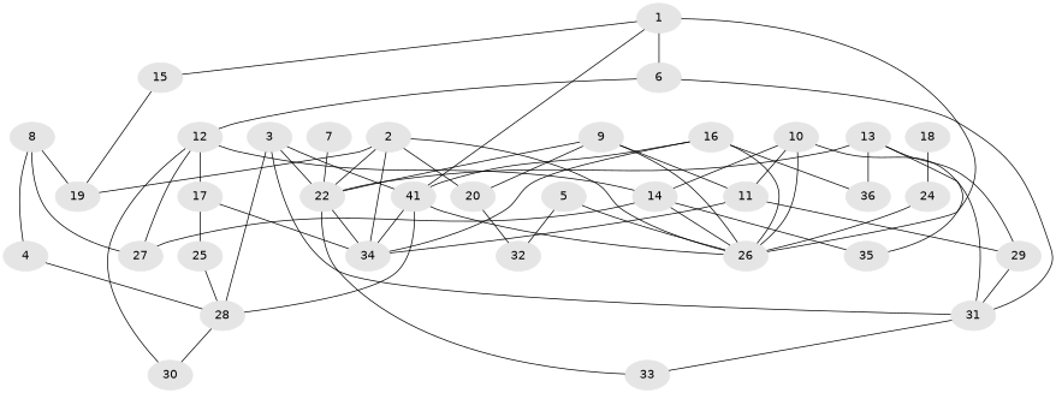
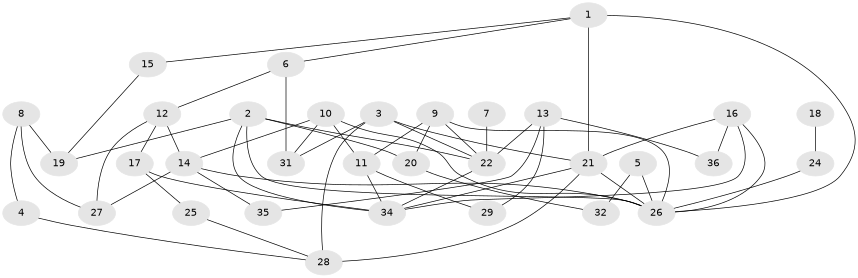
  graph {
    fontname="DejaVu Sans"
    node [color=gray90 fontname="DejaVu Sans" style=filled]
    edge [fontname="DejaVu Sans" weight=1.0]
    1
    6
    15
-   21 [label=41]
+   21
    26
    31
    12
    19
    34
    28
    2
    20
    22
    32
-   33
    3
-   30
    4
    5
    27
    14
    17
    7
    8
    9
    11
    29
    10
    35
    25
    13
    36
    16
    18
    24
    1 -- 6
    1 -- 15
    1 -- 21
    1 -- 26 [weight=2.0]
    6 -- 31
    6 -- 12
    15 -- 19
    21 -- 26
    21 -- 34
    21 -- 28 [weight=2.0]
-   31 -- 33
-   12 -- 30
    12 -- 27
    12 -- 14
    12 -- 17
-   28 -- 30
    2 -- 26
    2 -- 19
    2 -- 34
    2 -- 20
    2 -- 22
    20 -- 32
    22 -- 34
-   22 -- 33
    3 -- 21
    3 -- 31
    3 -- 28
    3 -- 22
    4 -- 28
    5 -- 26
    5 -- 32
    14 -- 26
    14 -- 27
    14 -- 35
    17 -- 34
    17 -- 25
    7 -- 22
    8 -- 19
    8 -- 4
    8 -- 27
    9 -- 26
    9 -- 20
    9 -- 22
    9 -- 11
    11 -- 34
    11 -- 29
-   29 -- 31
    10 -- 26
    10 -- 31
    10 -- 14
    10 -- 11
    25 -- 28
    13 -- 22
    13 -- 29
    13 -- 35
    13 -- 36
    16 -- 21
    16 -- 26
    16 -- 34
    16 -- 36
    18 -- 24
    24 -- 26
  }
